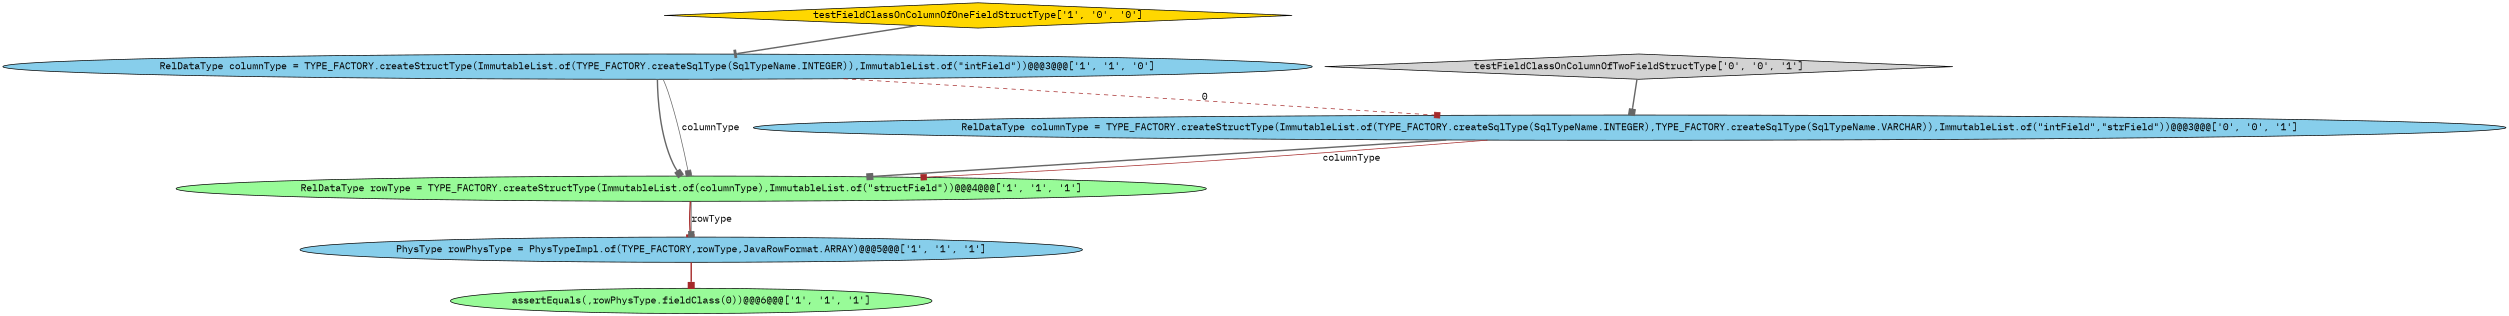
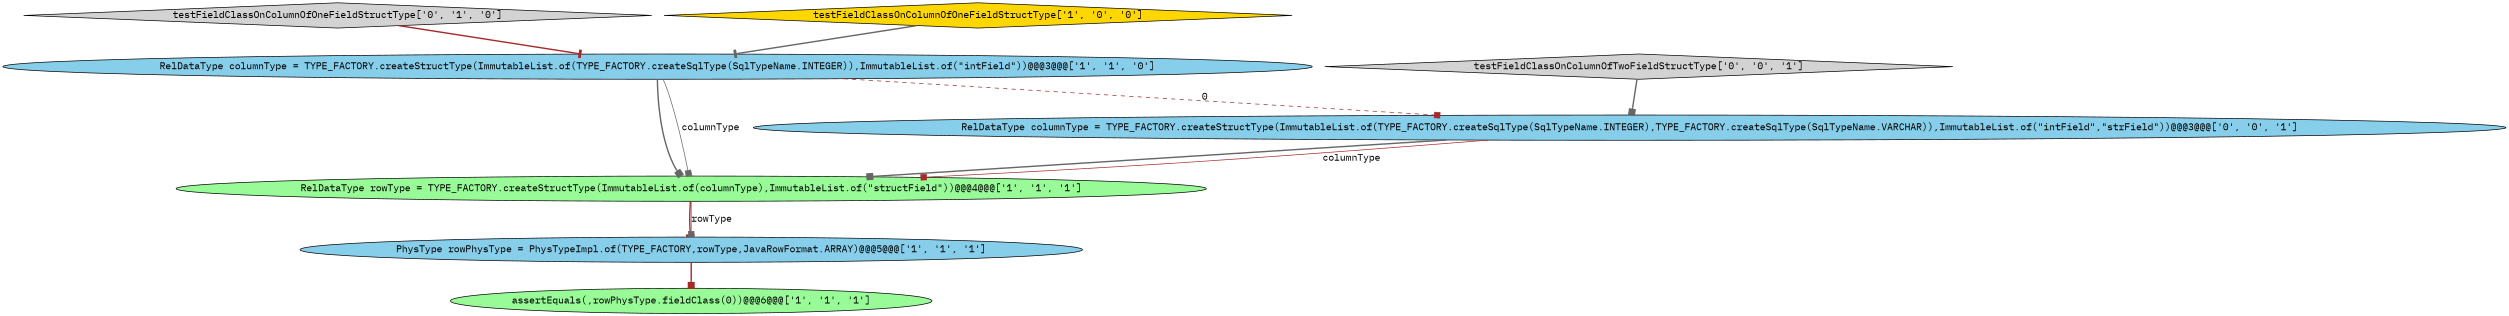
  digraph {
    fontname="IBM Plex Mono"
    node [fillcolor=skyblue shape=ellipse style=filled fontname="IBM Plex Mono"]
    edge [style=bold color=gray40 arrowhead=box fontname="IBM Plex Mono"]
    n1 [fillcolor=palegreen label="assertEquals(,rowPhysType.fieldClass(0))@@@6@@@['1', '1', '1']"]
    n2 [label="RelDataType columnType = TYPE_FACTORY.createStructType(ImmutableList.of(TYPE_FACTORY.createSqlType(SqlTypeName.INTEGER),TYPE_FACTORY.createSqlType(SqlTypeName.VARCHAR)),ImmutableList.of(\"intField\",\"strField\"))@@@3@@@['0', '0', '1']"]
    n3 [fillcolor=palegreen label="RelDataType rowType = TYPE_FACTORY.createStructType(ImmutableList.of(columnType),ImmutableList.of(\"structField\"))@@@4@@@['1', '1', '1']"]
+   n4 [fillcolor=lightgrey label="testFieldClassOnColumnOfOneFieldStructType['0', '1', '0']" shape=diamond]
    n5 [label="RelDataType columnType = TYPE_FACTORY.createStructType(ImmutableList.of(TYPE_FACTORY.createSqlType(SqlTypeName.INTEGER)),ImmutableList.of(\"intField\"))@@@3@@@['1', '1', '0']"]
    n6 [fillcolor=lightgrey label="testFieldClassOnColumnOfTwoFieldStructType['0', '0', '1']" shape=diamond]
    n7 [label="PhysType rowPhysType = PhysTypeImpl.of(TYPE_FACTORY,rowType,JavaRowFormat.ARRAY)@@@5@@@['1', '1', '1']"]
    n8 [fillcolor=gold label="testFieldClassOnColumnOfOneFieldStructType['1', '0', '0']" shape=diamond]
    n2 -> n3
    n2 -> n3 [label=columnType style=solid color=brown]
    n3 -> n7 [color=brown arrowhead=tee]
    n3 -> n7 [label=rowType style=solid]
+   n4 -> n5 [color=brown arrowhead=tee]
    n5 -> n2 [label=0 style=dashed color=brown]
    n5 -> n3
    n5 -> n3 [label=columnType style=solid]
    n6 -> n2
    n7 -> n1 [color=brown]
    n8 -> n5 [arrowhead=tee]
  }
